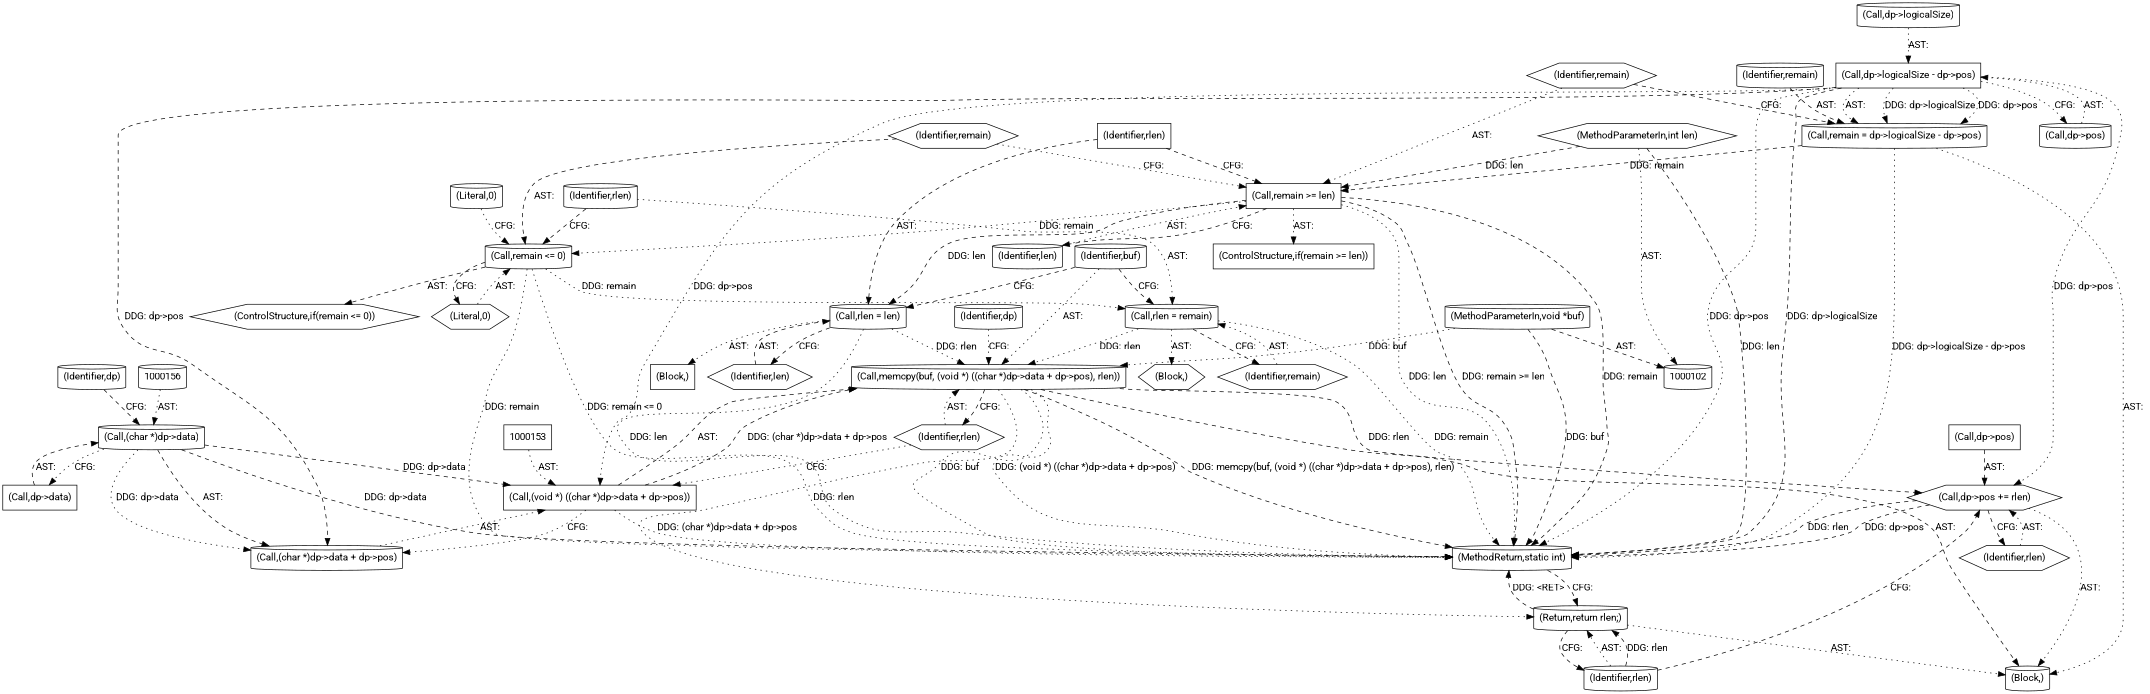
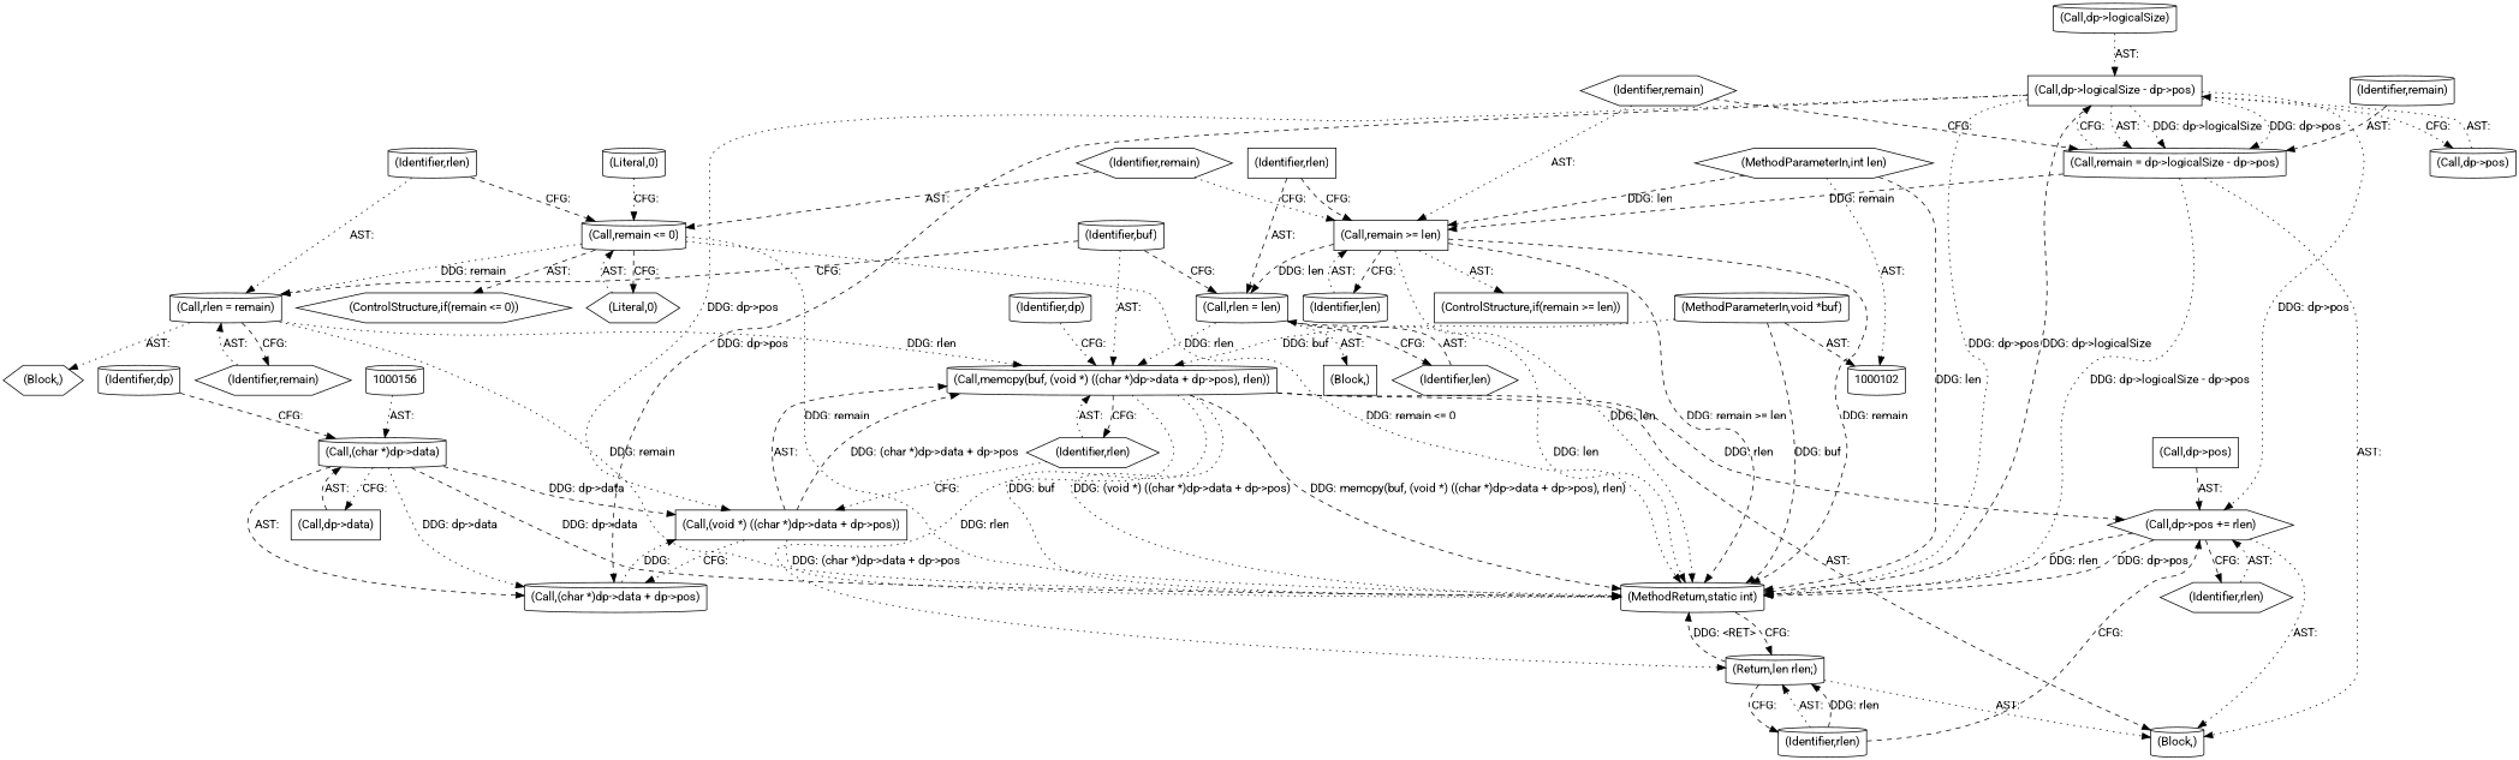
  digraph {
    fontname=Roboto
    node [fontname=Roboto shape=cylinder]
    edge [fontname=Roboto style=dotted]
    n1 [label="(Call,memcpy(buf, (void *) ((char *)dp->data + dp->pos), rlen))"]
    n2 [label="(Call,dp->pos += rlen)" shape=hexagon]
-   n3 [label="(Return,return rlen;)"]
+   n3 [label="(Return,len rlen;)"]
    n4 [label="(Block,)"]
    n5 [label="(MethodReturn,static int)"]
    n6 [label="(Identifier,rlen)" shape=hexagon]
    n7 [label="(Identifier,rlen)" shape=hexagon]
    n8 [label="(Identifier,rlen)"]
    n9 [label="(Call,(void *) ((char *)dp->data + dp->pos))" shape=box]
    n10 [label="(MethodParameterIn,void *buf)"]
    1000102
    n12 [label="(Call,(char *)dp->data + dp->pos)"]
    n13 [label="(Call,(char *)dp->data)"]
    n14 [label="(Call,dp->data)" shape=box]
    n15 [label="(Call,dp->logicalSize - dp->pos)" shape=box]
    n16 [label="(Call,remain = dp->logicalSize - dp->pos)"]
    n17 [label="(Call,dp->pos)"]
    n18 [label="(Call,remain >= len)" shape=box]
    n19 [label="(Call,rlen = remain)"]
    n20 [label="(Identifier,remain)" shape=hexagon]
    n21 [label="(Block,)" shape=hexagon]
    n22 [label="(Call,remain <= 0)"]
    n23 [label="(ControlStructure,if(remain <= 0))" shape=hexagon]
    n24 [label="(Literal,0)" shape=hexagon]
    n25 [label="(Call,rlen = len)"]
    n26 [label="(ControlStructure,if(remain >= len))" shape=box]
    n27 [label="(Identifier,len)"]
    n28 [label="(Identifier,len)" shape=hexagon]
    n29 [label="(Block,)" shape=box]
    n30 [label="(MethodParameterIn,int len)" shape=hexagon]
    n31 [label="(Identifier,buf)"]
    n32 [label="(Call,dp->logicalSize)"]
    n33 [label="(Identifier,rlen)"]
    n34 [label="(Identifier,remain)" shape=hexagon]
    n35 [label="(Literal,0)"]
    n36 [label="(Identifier,remain)"]
    n37 [label="(Identifier,dp)"]
    n38 [label="(Identifier,rlen)" shape=box]
    n39 [label="(Identifier,remain)" shape=hexagon]
    n40 [label="(Identifier,dp)"]
    n41 [label="(Call,dp->pos)" shape=box]
-   1000153 [shape=box]
    1000156
    n1 -> n2 [label="DDG: rlen" style=dashed]
    n1 -> n3 [label="DDG: rlen"]
    n1 -> n4 [label="AST: " style=dashed]
    n1 -> n5 [label="DDG: buf"]
    n1 -> n5 [label="DDG: (void *) ((char *)dp->data + dp->pos)"]
    n1 -> n5 [label="DDG: memcpy(buf, (void *) ((char *)dp->data + dp->pos), rlen)" style=dashed]
    n1 -> n6 [label="CFG: " style=dashed]
    n2 -> n4 [label="AST: "]
    n2 -> n5 [label="DDG: rlen" style=dashed]
    n2 -> n5 [label="DDG: dp->pos" style=dashed]
    n2 -> n7 [label="CFG: " style=dashed]
    n3 -> n4 [label="AST: "]
    n3 -> n5 [label="DDG: <RET>" style=dashed]
    n3 -> n8 [label="CFG: " style=dashed]
    n5 -> n3 [label="CFG: " style=dashed]
    n6 -> n1 [label="AST: "]
    n6 -> n9 [label="CFG: "]
    n7 -> n2 [label="AST: "]
    n8 -> n2 [label="CFG: " style=dashed]
    n8 -> n3 [label="AST: "]
    n8 -> n3 [label="DDG: rlen" style=dashed]
    n9 -> n1 [label="AST: " style=dashed]
    n9 -> n1 [label="DDG: (char *)dp->data + dp->pos" style=dashed]
    n9 -> n5 [label="DDG: (char *)dp->data + dp->pos"]
    n9 -> n12 [label="CFG: "]
    n10 -> n1 [label="DDG: buf"]
    n10 -> n5 [label="DDG: buf" style=dashed]
    n10 -> 1000102 [label="AST: " style=dashed]
-   n12 -> n9 [label="AST: "]
+   n12 -> n9 [label="DDG: "]
    n13 -> n5 [label="DDG: dp->data" style=dashed]
    n13 -> n9 [label="DDG: dp->data" style=dashed]
    n13 -> n12 [label="AST: " style=dashed]
    n13 -> n12 [label="DDG: dp->data"]
    n13 -> n14 [label="CFG: "]
    n14 -> n13 [label="AST: " style=dashed]
    n15 -> n2 [label="DDG: dp->pos"]
    n15 -> n5 [label="DDG: dp->pos"]
    n15 -> n5 [label="DDG: dp->logicalSize" style=dashed]
    n15 -> n9 [label="DDG: dp->pos"]
    n15 -> n12 [label="DDG: dp->pos" style=dashed]
    n15 -> n16 [label="AST: "]
    n15 -> n16 [label="DDG: dp->logicalSize"]
    n15 -> n16 [label="DDG: dp->pos"]
    n15 -> n17 [label="CFG: "]
    n16 -> n4 [label="AST: "]
    n16 -> n5 [label="DDG: dp->logicalSize - dp->pos"]
+   n16 -> n15 [label="CFG: "]
    n16 -> n18 [label="DDG: remain" style=dashed]
    n17 -> n15 [label="AST: "]
    n18 -> n5 [label="DDG: remain" style=dashed]
    n18 -> n5 [label="DDG: len"]
    n18 -> n5 [label="DDG: remain >= len" style=dashed]
-   n18 -> n22 [label="DDG: remain"]
    n18 -> n25 [label="DDG: len" style=dashed]
    n18 -> n26 [label="AST: "]
    n18 -> n27 [label="CFG: " style=dashed]
    n19 -> n1 [label="DDG: rlen"]
    n19 -> n5 [label="DDG: remain"]
    n19 -> n20 [label="CFG: " style=dashed]
    n19 -> n21 [label="AST: "]
    n20 -> n19 [label="AST: "]
    n22 -> n5 [label="DDG: remain"]
    n22 -> n5 [label="DDG: remain <= 0"]
    n22 -> n19 [label="DDG: remain"]
    n22 -> n23 [label="AST: " style=dashed]
    n22 -> n24 [label="CFG: " style=dashed]
    n24 -> n22 [label="AST: "]
    n25 -> n1 [label="DDG: rlen"]
    n25 -> n5 [label="DDG: len"]
    n25 -> n28 [label="CFG: " style=dashed]
    n25 -> n29 [label="AST: "]
    n27 -> n18 [label="AST: "]
    n28 -> n25 [label="AST: " style=dashed]
    n30 -> n5 [label="DDG: len" style=dashed]
    n30 -> 1000102 [label="AST: "]
    n30 -> n18 [label="DDG: len" style=dashed]
    n31 -> n1 [label="AST: "]
    n31 -> n19 [label="CFG: " style=dashed]
    n31 -> n25 [label="CFG: " style=dashed]
    n32 -> n15 [label="AST: "]
    n33 -> n19 [label="AST: "]
    n33 -> n22 [label="CFG: " style=dashed]
    n34 -> n16 [label="CFG: " style=dashed]
    n34 -> n18 [label="AST: "]
    n35 -> n22 [label="CFG: "]
    n36 -> n16 [label="AST: " style=dashed]
    n37 -> n13 [label="CFG: " style=dashed]
    n38 -> n18 [label="CFG: " style=dashed]
    n38 -> n25 [label="AST: " style=dashed]
    n39 -> n18 [label="CFG: "]
    n39 -> n22 [label="AST: " style=dashed]
    n40 -> n1 [label="CFG: "]
    n41 -> n2 [label="AST: " style=dashed]
-   1000153 -> n9 [label="AST: "]
    1000156 -> n13 [label="AST: "]
  }
